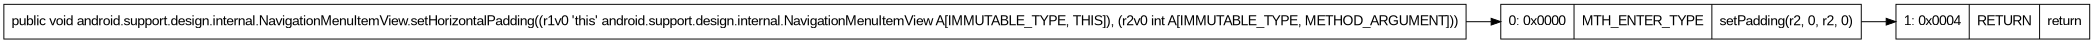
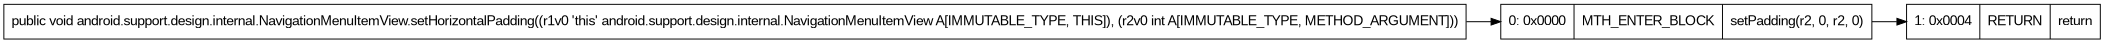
  digraph {
    rankdir=LR
    fontname="Liberation Sans"
    node [shape=record fontname="Liberation Sans"]
    edge [fontname="Liberation Sans"]
-   n1 [label="{0\:\ 0x0000|MTH_ENTER_TYPE\l|setPadding(r2, 0, r2, 0)\l}"]
+   n1 [label="{0\:\ 0x0000|MTH_ENTER_BLOCK\l|setPadding(r2, 0, r2, 0)\l}"]
    n2 [label="{1\:\ 0x0004|RETURN\l|return\l}"]
    n3 [label="{public void android.support.design.internal.NavigationMenuItemView.setHorizontalPadding((r1v0 'this' android.support.design.internal.NavigationMenuItemView A[IMMUTABLE_TYPE, THIS]), (r2v0 int A[IMMUTABLE_TYPE, METHOD_ARGUMENT])) }"]
    n1 -> n2
    n3 -> n1
  }
